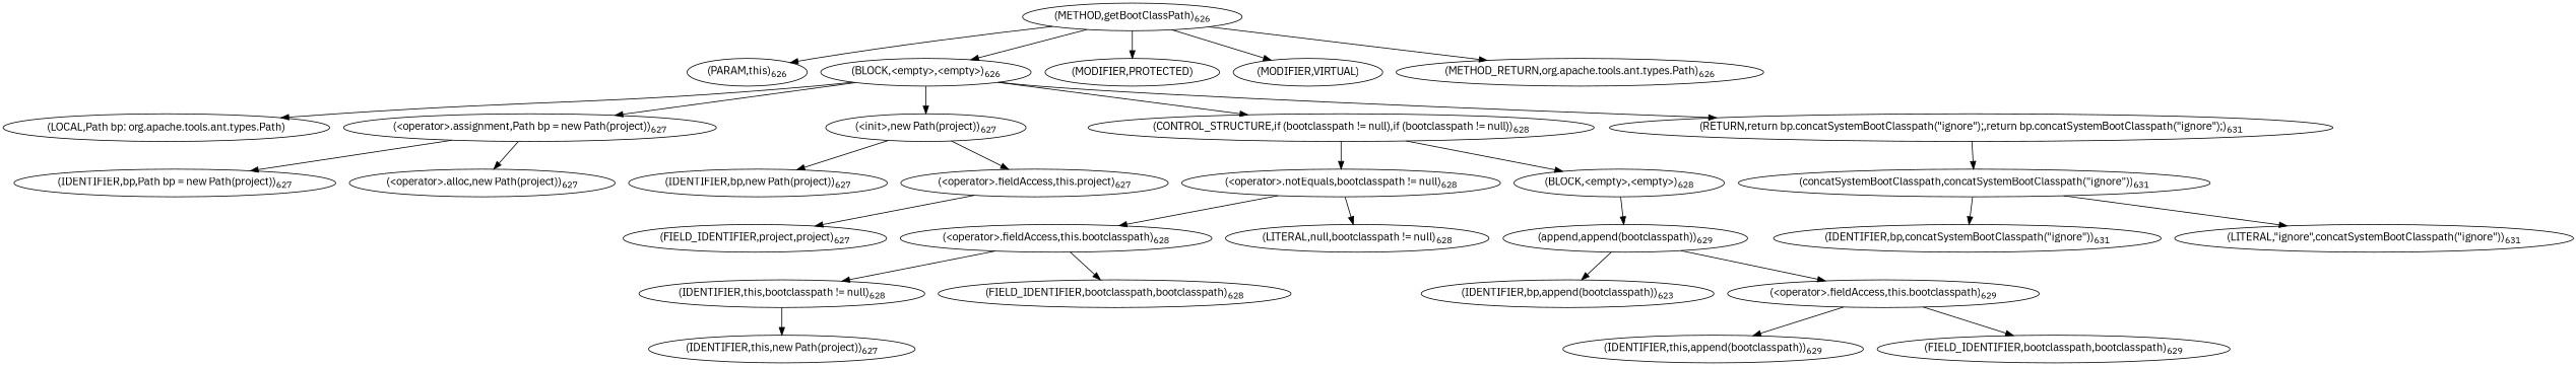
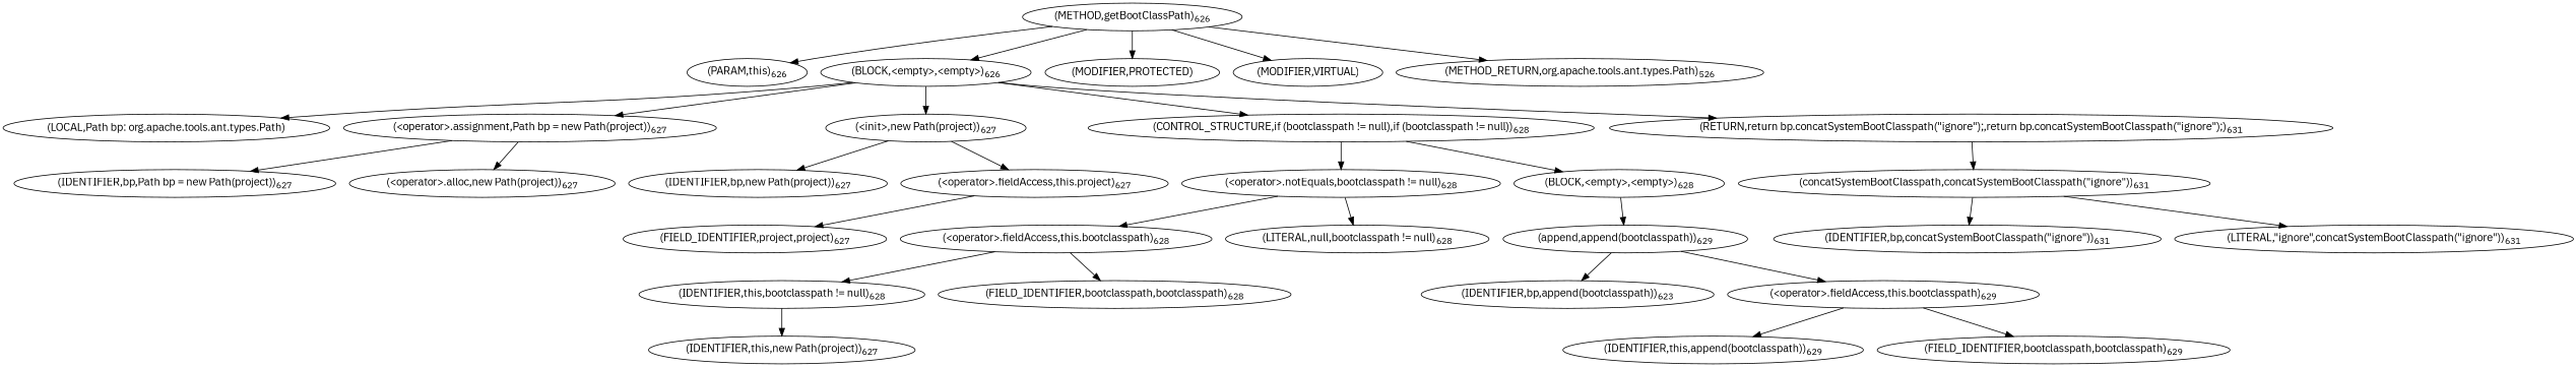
  digraph {
    fontname="IBM Plex Sans"
    node [fontname="IBM Plex Sans"]
    edge [fontname="IBM Plex Sans"]
    n1 [label=<(METHOD,getBootClassPath)<SUB>626</SUB>>]
    n2 [label=<(PARAM,this)<SUB>626</SUB>>]
    n3 [label=<(BLOCK,&lt;empty&gt;,&lt;empty&gt;)<SUB>626</SUB>>]
    n4 [label=<(MODIFIER,PROTECTED)>]
    n5 [label=<(MODIFIER,VIRTUAL)>]
-   n6 [label=<(METHOD_RETURN,org.apache.tools.ant.types.Path)<SUB>626</SUB>>]
+   n6 [label=<(METHOD_RETURN,org.apache.tools.ant.types.Path)<SUB>526</SUB>>]
    n7 [label=<(LOCAL,Path bp: org.apache.tools.ant.types.Path)>]
    n8 [label=<(&lt;operator&gt;.assignment,Path bp = new Path(project))<SUB>627</SUB>>]
    n9 [label=<(&lt;init&gt;,new Path(project))<SUB>627</SUB>>]
    n10 [label=<(CONTROL_STRUCTURE,if (bootclasspath != null),if (bootclasspath != null))<SUB>628</SUB>>]
    n11 [label=<(RETURN,return bp.concatSystemBootClasspath(&quot;ignore&quot;);,return bp.concatSystemBootClasspath(&quot;ignore&quot;);)<SUB>631</SUB>>]
    n12 [label=<(IDENTIFIER,bp,Path bp = new Path(project))<SUB>627</SUB>>]
    n13 [label=<(&lt;operator&gt;.alloc,new Path(project))<SUB>627</SUB>>]
    n14 [label=<(IDENTIFIER,bp,new Path(project))<SUB>627</SUB>>]
    n15 [label=<(&lt;operator&gt;.fieldAccess,this.project)<SUB>627</SUB>>]
    n16 [label=<(&lt;operator&gt;.notEquals,bootclasspath != null)<SUB>628</SUB>>]
    n17 [label=<(BLOCK,&lt;empty&gt;,&lt;empty&gt;)<SUB>628</SUB>>]
    n18 [label=<(concatSystemBootClasspath,concatSystemBootClasspath(&quot;ignore&quot;))<SUB>631</SUB>>]
    n19 [label=<(FIELD_IDENTIFIER,project,project)<SUB>627</SUB>>]
    n20 [label=<(IDENTIFIER,this,new Path(project))<SUB>627</SUB>>]
    n21 [label=<(&lt;operator&gt;.fieldAccess,this.bootclasspath)<SUB>628</SUB>>]
    n22 [label=<(LITERAL,null,bootclasspath != null)<SUB>628</SUB>>]
    n23 [label=<(append,append(bootclasspath))<SUB>629</SUB>>]
    n24 [label=<(IDENTIFIER,this,bootclasspath != null)<SUB>628</SUB>>]
    n25 [label=<(FIELD_IDENTIFIER,bootclasspath,bootclasspath)<SUB>628</SUB>>]
    n26 [label=<(IDENTIFIER,bp,append(bootclasspath))<SUB>623</SUB>>]
    n27 [label=<(&lt;operator&gt;.fieldAccess,this.bootclasspath)<SUB>629</SUB>>]
    n28 [label=<(IDENTIFIER,this,append(bootclasspath))<SUB>629</SUB>>]
    n29 [label=<(FIELD_IDENTIFIER,bootclasspath,bootclasspath)<SUB>629</SUB>>]
    n30 [label=<(IDENTIFIER,bp,concatSystemBootClasspath(&quot;ignore&quot;))<SUB>631</SUB>>]
    n31 [label=<(LITERAL,&quot;ignore&quot;,concatSystemBootClasspath(&quot;ignore&quot;))<SUB>631</SUB>>]
    n1 -> n2
    n1 -> n3
    n1 -> n4
    n1 -> n5
    n1 -> n6
    n3 -> n7
    n3 -> n8
    n3 -> n9
    n3 -> n10
    n3 -> n11
    n8 -> n12
    n8 -> n13
    n9 -> n14
    n9 -> n15
    n10 -> n16
    n10 -> n17
    n11 -> n18
    n15 -> n19
    n16 -> n21
    n16 -> n22
    n17 -> n23
    n18 -> n30
    n18 -> n31
    n21 -> n24
    n21 -> n25
    n23 -> n26
    n23 -> n27
    n24 -> n20
    n27 -> n28
    n27 -> n29
  }
